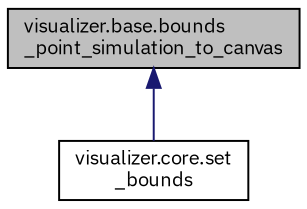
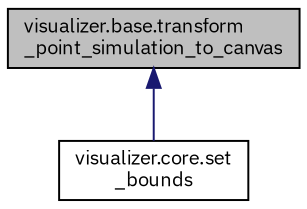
  digraph {
    rankdir=TB
    fontname="IBM Plex Sans"
    node [color=black fontname="IBM Plex Sans" fontsize=10 shape=record style=filled]
-   n1 [fillcolor=grey75 fontcolor=black height=0.2 label="visualizer.base.bounds\l_point_simulation_to_canvas" width=0.4]
+   n1 [fillcolor=grey75 fontcolor=black height=0.2 label="visualizer.base.transform\l_point_simulation_to_canvas" width=0.4]
    n2 [fillcolor=white height=0.2 label="visualizer.core.set\l_bounds" width=0.4]
    n1 -> n2 [color=midnightblue dir=back fontname="IBM Plex Sans" fontsize=10 labelfontname=Helvetica labelfontsize=10 style=solid]
  }
